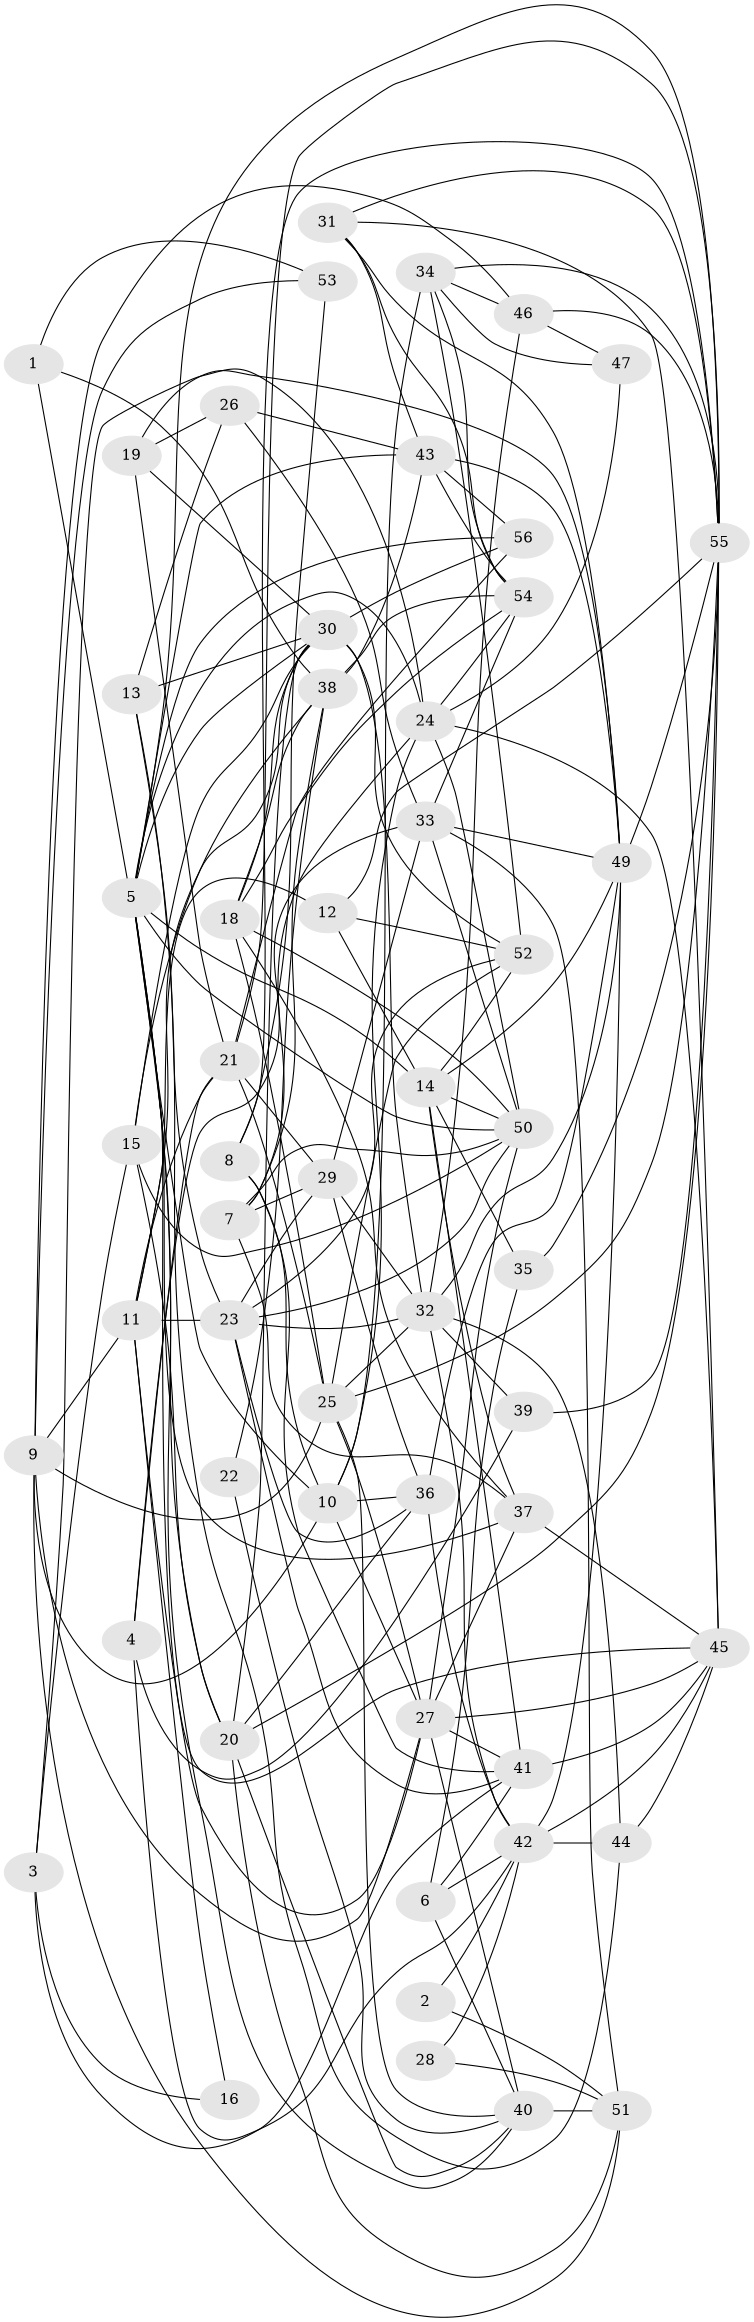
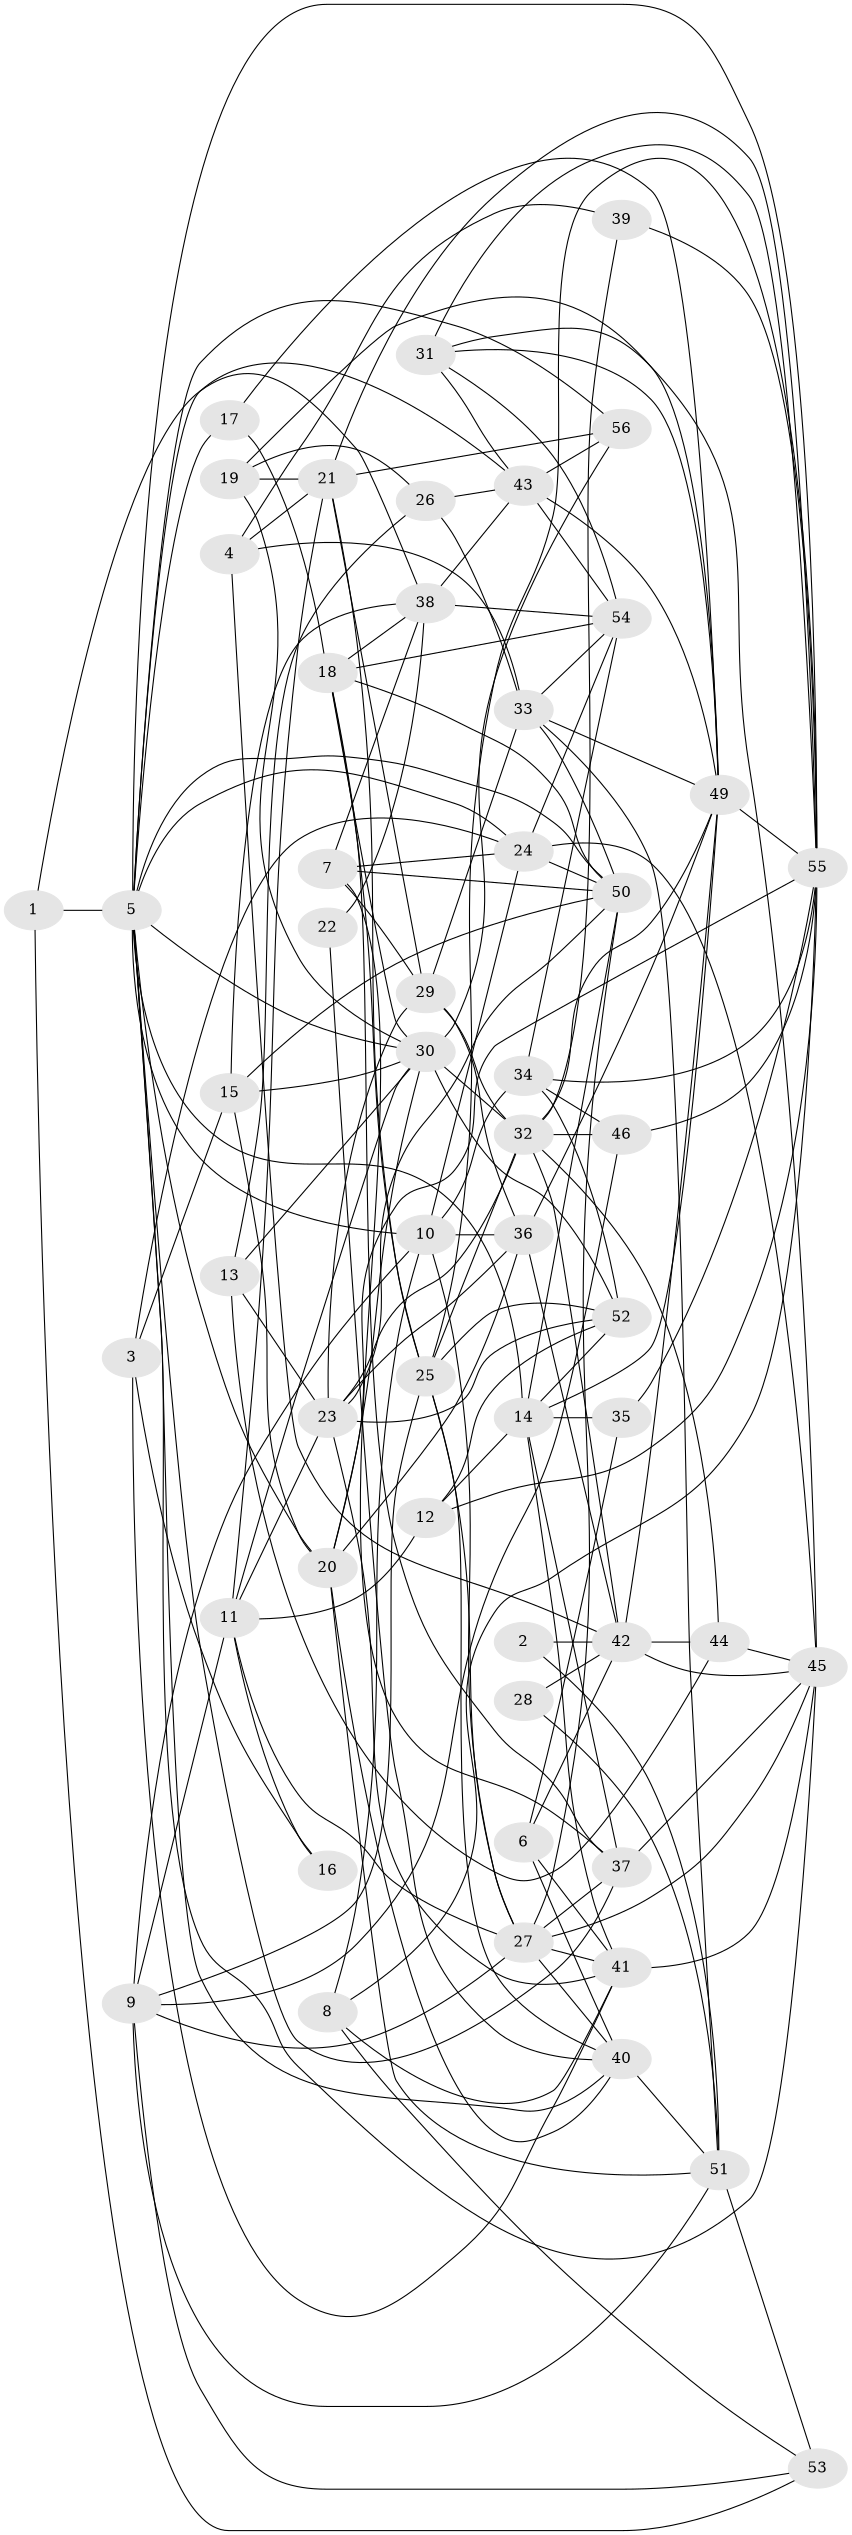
  graph {
    rankdir=LR
    node [color=gray90 style=filled]
    edge [weight=1.0]
    1
    5
    38
    53
    24
    10
    14
+   17
    20
    30
    37
    40
    43
    45
    50
    55
    56
    54
    2
    42
    51
    44
    49
    3
    15
    16
    41
-   47
    4
    21
    33
    39
    29
    25
    27
    34
    36
    35
    52
    18
    32
    6
    7
    8
    9
    11
    46
    12
    23
    13
    26
    19
    22
    28
    31
    1 -- 5
    1 -- 38
    1 -- 53
    5 -- 24
    5 -- 10
    5 -- 14
+   5 -- 17
    5 -- 20
    5 -- 30
    5 -- 37
    5 -- 40
    5 -- 43 [weight=2.0]
    5 -- 45
    5 -- 50
    5 -- 55
    5 -- 56
    38 -- 43
    38 -- 54 [weight=2.0]
    24 -- 45
    24 -- 50
    24 -- 54
-   24 -- 47
    10 -- 24
    10 -- 27
    10 -- 34 [weight=2.0]
    10 -- 36 [weight=2.0]
    14 -- 37
    14 -- 50
    14 -- 49
    14 -- 41
    14 -- 35
    14 -- 52
+   17 -- 49
+   17 -- 18
    20 -- 30
    20 -- 40
    20 -- 55
    20 -- 51 [weight=2.0]
    20 -- 36
    30 -- 56
    30 -- 52
    30 -- 32
    37 -- 45
    40 -- 51
    43 -- 56
    43 -- 54
    43 -- 49
    2 -- 42
    2 -- 51
    42 -- 45
    42 -- 44
    42 -- 49
+   51 -- 53
    44 -- 45
    49 -- 55
    3 -- 24
    3 -- 15
    3 -- 16
    3 -- 41
    15 -- 38 [weight=2.0]
    15 -- 20
    15 -- 30
    15 -- 50
    41 -- 45
    4 -- 42
    4 -- 21
    4 -- 33
    4 -- 39
    21 -- 55
    21 -- 56
    21 -- 29
    21 -- 25
    33 -- 50
    33 -- 54
    33 -- 51
    33 -- 49
    39 -- 55
    29 -- 33
    29 -- 36
    29 -- 32
    25 -- 40
    25 -- 55
    25 -- 27
    25 -- 52
    25 -- 32
    27 -- 37
    27 -- 40 [weight=2.0]
    27 -- 45
    27 -- 50
    27 -- 41
    34 -- 55
    34 -- 54
-   34 -- 47
    34 -- 52
    34 -- 46
    36 -- 42
    36 -- 49
    35 -- 55
    18 -- 38 [weight=2.0]
    18 -- 30
    18 -- 37
    18 -- 50
    18 -- 54
    18 -- 25
    32 -- 42
    32 -- 44
    32 -- 49
    32 -- 39 [weight=2.0]
    32 -- 46
    6 -- 40
    6 -- 42
    6 -- 41
    6 -- 35
    7 -- 38
    7 -- 24
    7 -- 37
    7 -- 50
    7 -- 29
    8 -- 53
    8 -- 10
    8 -- 55
    8 -- 41
    9 -- 53
    9 -- 10
    9 -- 51
    9 -- 25
    9 -- 27
    9 -- 11
    9 -- 46 [weight=2.0]
    11 -- 30
    11 -- 16
    11 -- 21
    11 -- 27
    11 -- 12
    11 -- 23
    46 -- 55
-   46 -- 47
    12 -- 14
    12 -- 55
    12 -- 52
    23 -- 50 [weight=2.0]
    23 -- 41
    23 -- 29
    23 -- 36
    23 -- 52 [weight=2.0]
    23 -- 32
    13 -- 30
    13 -- 44
    13 -- 23
    13 -- 26
    26 -- 43
    26 -- 33
    19 -- 30
    19 -- 49
    19 -- 21
    19 -- 26
    22 -- 38
    22 -- 40
    28 -- 42
    28 -- 51
    31 -- 43
    31 -- 45 [weight=3.0]
    31 -- 55
    31 -- 54
    31 -- 49
  }
